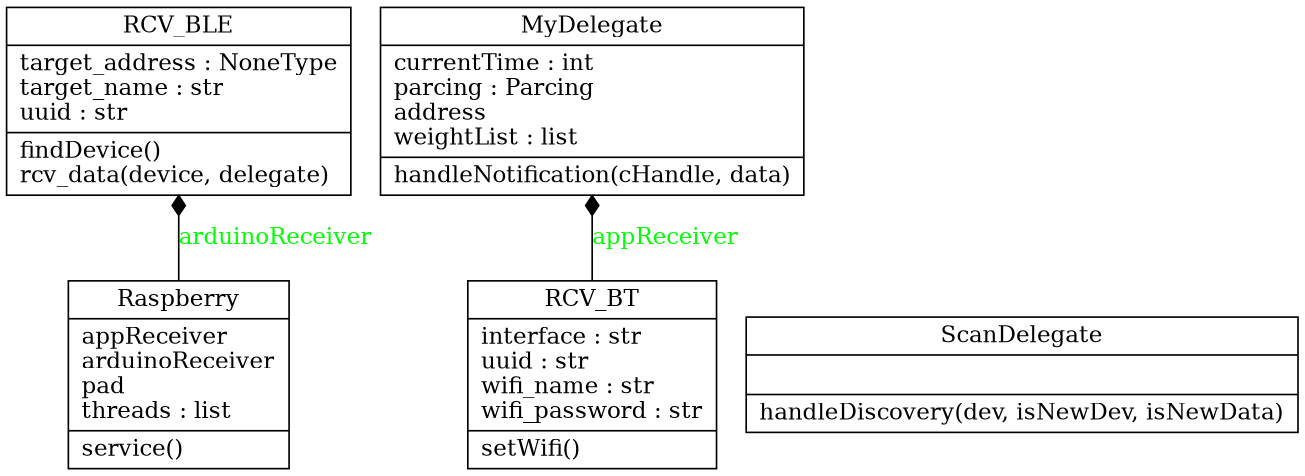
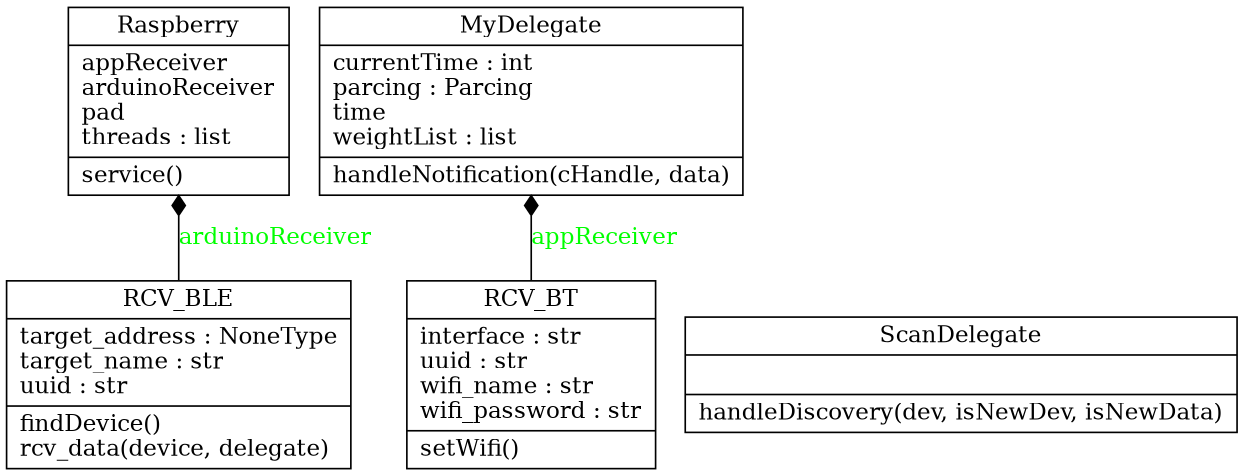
  digraph {
    rankdir=BT
    node [shape=record]
    edge [arrowhead=diamond arrowtail=none fontcolor=green style=solid]
    n1 [label="{Raspberry|appReceiver\larduinoReceiver\lpad\lthreads : list\l|service()\l}"]
-   n2 [label="{MyDelegate|currentTime : int\lparcing : Parcing\laddress\lweightList : list\l|handleNotification(cHandle, data)\l}"]
+   n2 [label="{MyDelegate|currentTime : int\lparcing : Parcing\ltime\lweightList : list\l|handleNotification(cHandle, data)\l}"]
    n3 [label="{RCV_BLE|target_address : NoneType\ltarget_name : str\luuid : str\l|findDevice()\lrcv_data(device, delegate)\l}"]
    n4 [label="{RCV_BT|interface : str\luuid : str\lwifi_name : str\lwifi_password : str\l|setWifi()\l}"]
    n5 [label="{ScanDelegate|\l|handleDiscovery(dev, isNewDev, isNewData)\l}"]
-   n1 -> n3 [label=arduinoReceiver]
+   n3 -> n1 [label=arduinoReceiver]
    n4 -> n2 [label=appReceiver]
  }
